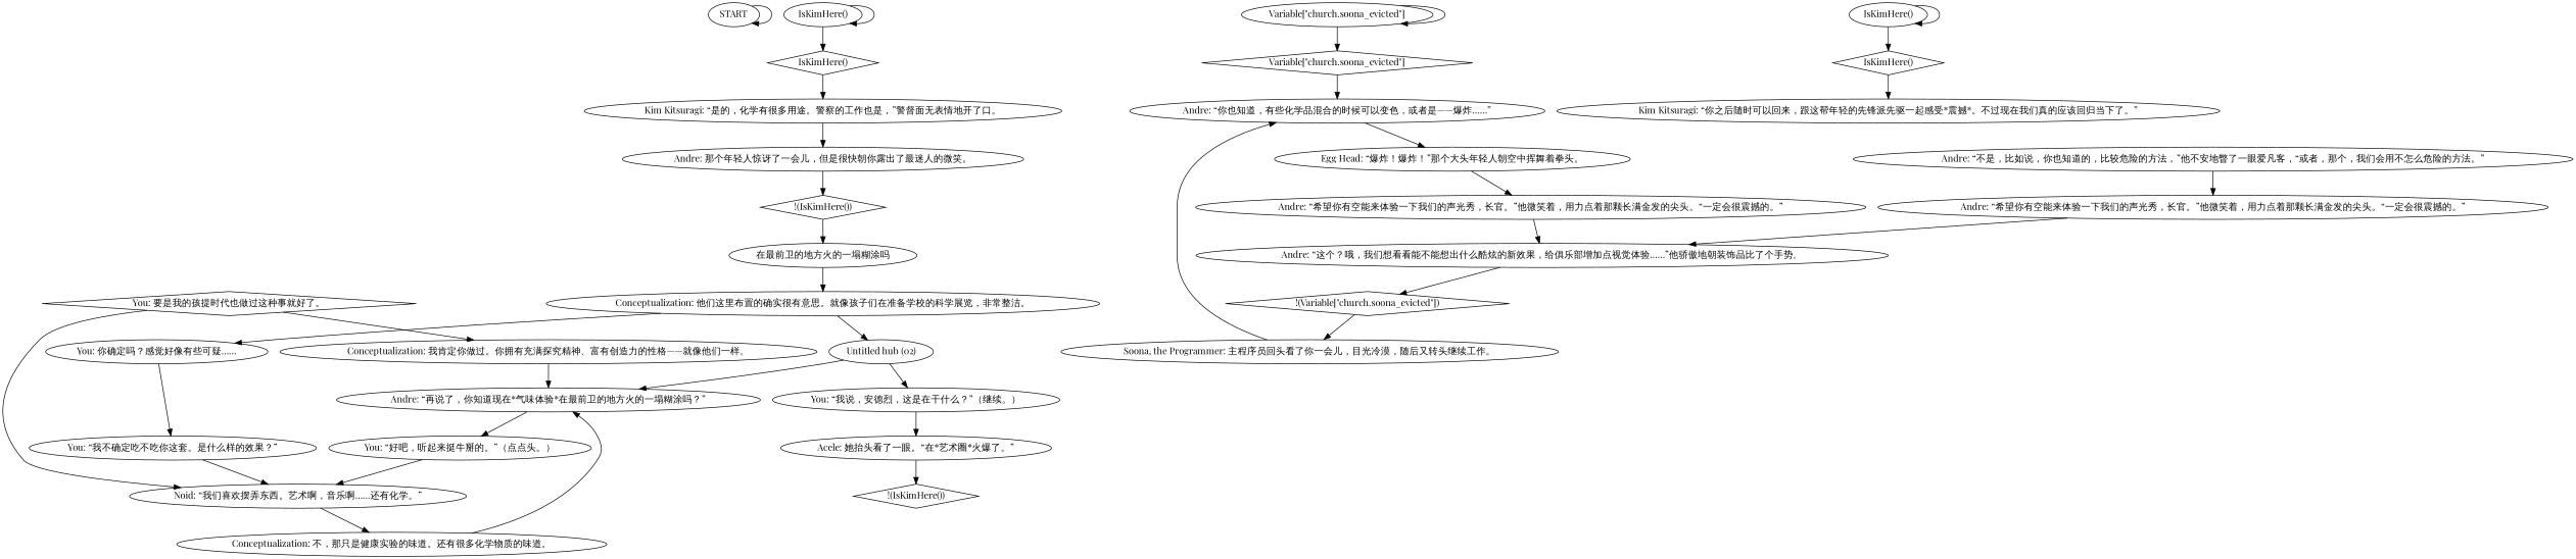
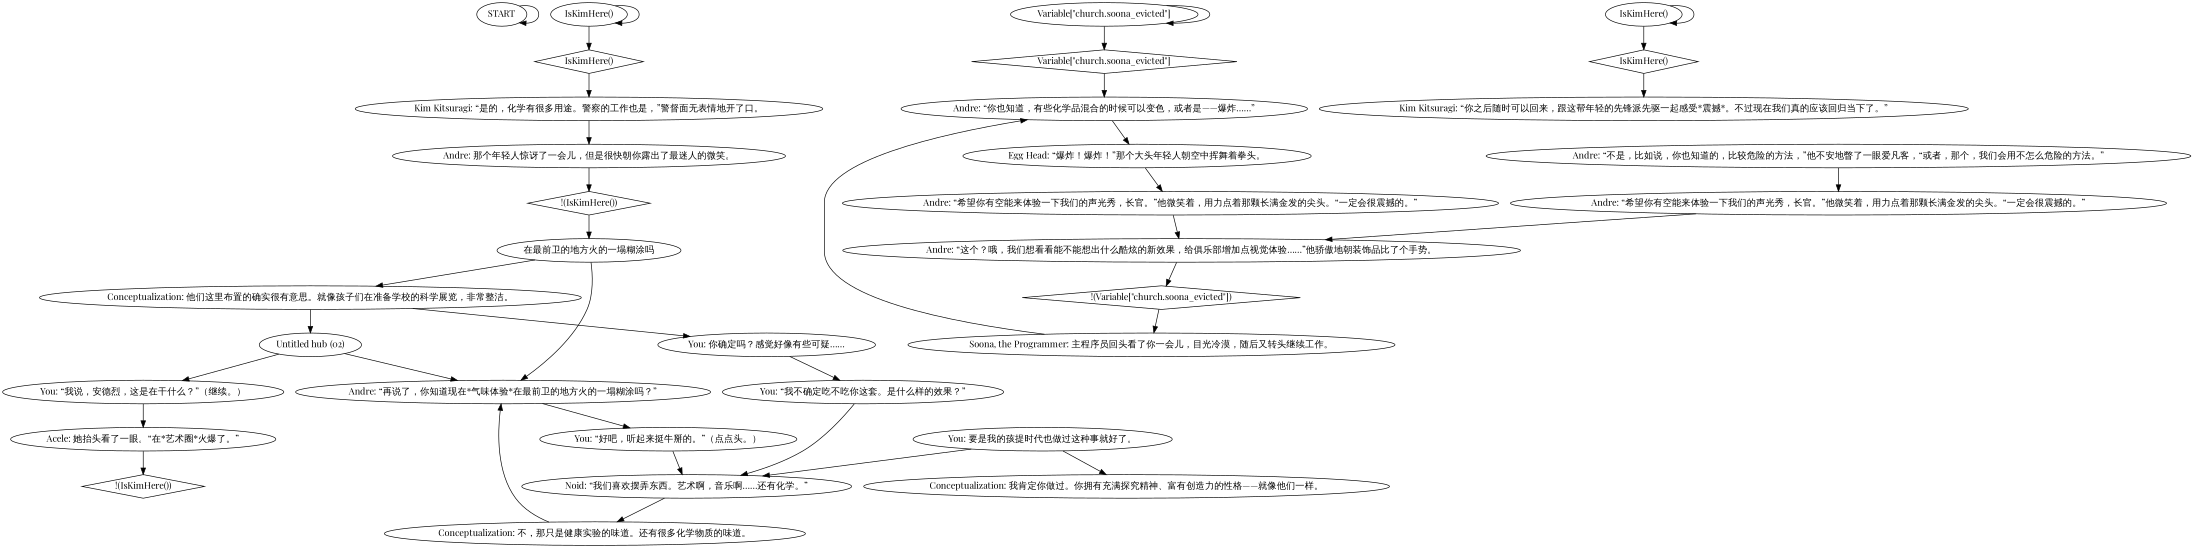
  digraph {
    fontname="Playfair Display"
    node [fontname="Playfair Display"]
    edge [fontname="Playfair Display"]
    n1 [label=START]
    n2 [label="在最前卫的地方火的一塌糊涂吗"]
    n3 [label="Conceptualization: 他们这里布置的确实很有意思。就像孩子们在准备学校的科学展览，非常整洁。"]
    n4 [label="Untitled hub (02)"]
    n5 [label="You: 你确定吗？感觉好像有些可疑……"]
    n6 [label="Variable[\"church.soona_evicted\"]"]
    n7 [label="Variable[\"church.soona_evicted\"]" shape=diamond]
    n8 [label="Andre: “你也知道，有些化学品混合的时候可以变色，或者是——爆炸……”"]
    n9 [label="Egg Head: “爆炸！爆炸！”那个大头年轻人朝空中挥舞着拳头。"]
    n10 [label="!(Variable[\"church.soona_evicted\"])" shape=diamond]
    n11 [label="Soona, the Programmer: 主程序员回头看了你一会儿，目光冷漠，随后又转头继续工作。"]
    n12 [label="Noid: “我们喜欢摆弄东西。艺术啊，音乐啊……还有化学。”"]
    n13 [label="Conceptualization: 不，那只是健康实验的味道。还有很多化学物质的味道。"]
-   n14 [label="You: 要是我的孩提时代也做过这种事就好了。" shape=diamond]
+   n14 [label="You: 要是我的孩提时代也做过这种事就好了。"]
    n15 [label="Conceptualization: 我肯定你做过。你拥有充满探究精神、富有创造力的性格——就像他们一样。"]
    n16 [label="Andre: “再说了，你知道现在*气味体验*在最前卫的地方火的一塌糊涂吗？”"]
    n17 [label="Andre: “希望你有空能来体验一下我们的声光秀，长官。”他微笑着，用力点着那颗长满金发的尖头。“一定会很震撼的。”"]
    n18 [label="Andre: “希望你有空能来体验一下我们的声光秀，长官。”他微笑着，用力点着那颗长满金发的尖头。“一定会很震撼的。”"]
    n19 [label="Andre: “这个？哦，我们想看看能不能想出什么酷炫的新效果，给俱乐部增加点视觉体验……”他骄傲地朝装饰品比了个手势。"]
    n20 [label="You: “好吧，听起来挺牛掰的。”（点点头。）"]
    n21 [label="You: “我说，安德烈，这是在干什么？”（继续。）"]
    n22 [label="Acele: 她抬头看了一眼。“在*艺术圈*火爆了。”"]
    n23 [label="!(IsKimHere())" shape=diamond]
    n24 [label="You: “我不确定吃不吃你这套。是什么样的效果？”"]
    n25 [label="IsKimHere()"]
    n26 [label="IsKimHere()" shape=diamond]
    n27 [label="Kim Kitsuragi: “你之后随时可以回来，跟这帮年轻的先锋派先驱一起感受*震撼*。不过现在我们真的应该回归当下了。”"]
    n28 [label="IsKimHere()"]
    n29 [label="IsKimHere()" shape=diamond]
    n30 [label="Kim Kitsuragi: “是的，化学有很多用途。警察的工作也是，”警督面无表情地开了口。"]
    n31 [label="Andre: 那个年轻人惊讶了一会儿，但是很快朝你露出了最迷人的微笑。"]
    n32 [label="!(IsKimHere())" shape=diamond]
    n33 [label="Andre: “不是，比如说，你也知道的，比较危险的方法，”他不安地瞥了一眼爱凡客，“或者，那个，我们会用不怎么危险的方法。”"]
    n1 -> n1
    n2 -> n3
    n3 -> n4
    n3 -> n5
    n4 -> n16
    n4 -> n21
    n5 -> n24
    n6 -> n6
    n6 -> n7
    n7 -> n8
    n8 -> n9
    n9 -> n17
    n10 -> n11
    n11 -> n8
    n12 -> n13
    n13 -> n16
    n14 -> n12
    n14 -> n15
-   n15 -> n16
+   n2 -> n16
    n16 -> n20
    n17 -> n19
    n18 -> n19
    n19 -> n10
    n20 -> n12
    n21 -> n22
    n22 -> n23
    n24 -> n12
    n25 -> n25
    n25 -> n26
    n26 -> n27
    n28 -> n28
    n28 -> n29
    n29 -> n30
    n30 -> n31
    n31 -> n32
    n32 -> n2
    n33 -> n18
  }
